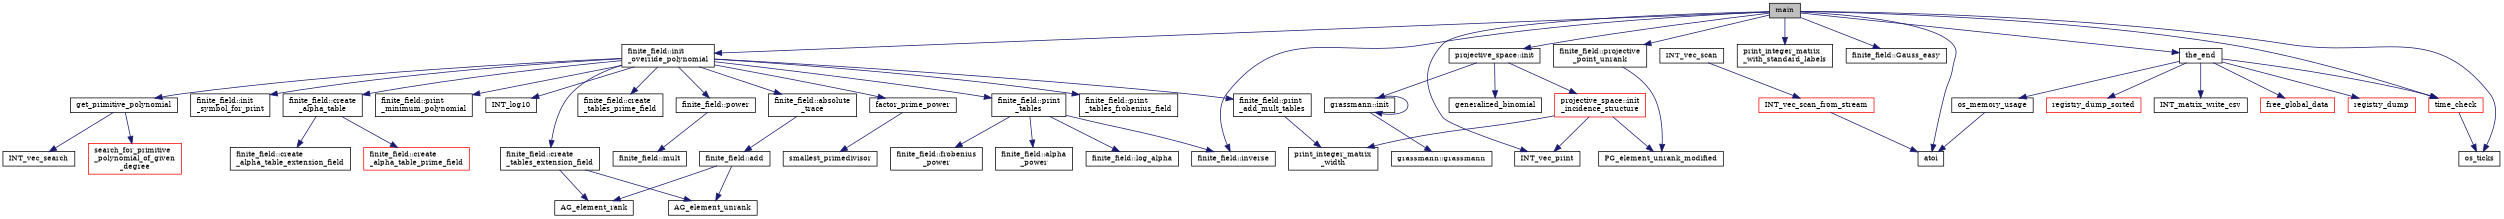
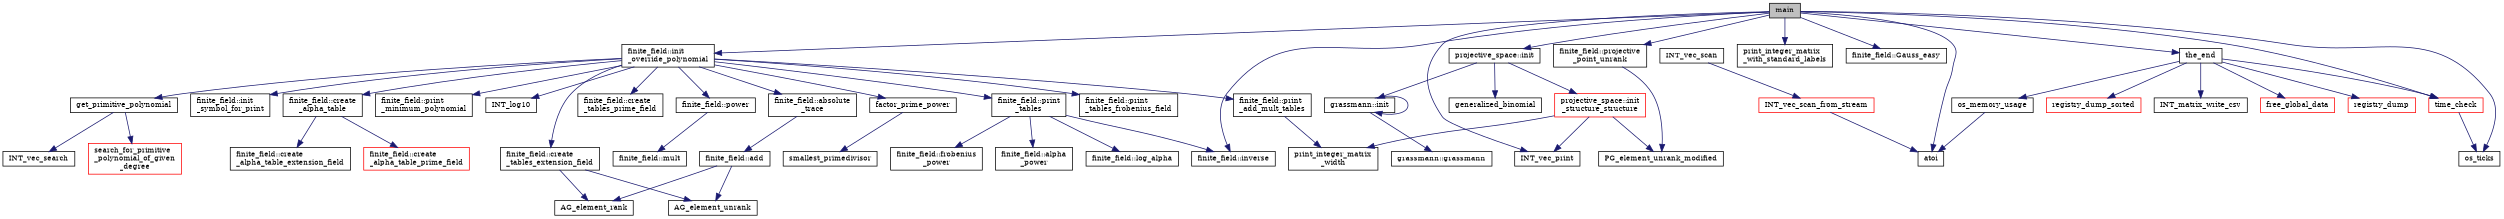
  digraph {
    fontname="DejaVu Serif"
    rankdir=TB
    node [color=black fillcolor=white fontname="DejaVu Serif" fontsize=10 shape=record style=filled]
    edge [color=midnightblue fontname="DejaVu Serif" fontsize=10 labelfontname=Helvetica labelfontsize=10 style=solid]
    n1 [fillcolor=grey75 fontcolor=black height=0.2 label=main width=0.4]
    n2 [height=0.2 label=os_ticks width=0.4]
    n3 [height=0.2 label=atoi width=0.4]
    n4 [height=0.2 label="finite_field::init\l_override_polynomial" width=0.4]
    n5 [height=0.2 label="finite_field::inverse" width=0.4]
    n6 [height=0.2 label="projective_space::init" width=0.4]
    n7 [height=0.2 label=INT_vec_print width=0.4]
    n8 [height=0.2 label="finite_field::projective\l_point_unrank" width=0.4]
    n9 [height=0.2 label="print_integer_matrix\l_with_standard_labels" width=0.4]
    n10 [height=0.2 label="finite_field::Gauss_easy" width=0.4]
    n11 [height=0.2 label=the_end width=0.4]
    n12 [color=red height=0.2 label=time_check width=0.4]
    n13 [height=0.2 label=factor_prime_power width=0.4]
    n14 [height=0.2 label="finite_field::init\l_symbol_for_print" width=0.4]
    n15 [height=0.2 label=get_primitive_polynomial width=0.4]
    n16 [height=0.2 label="finite_field::print\l_minimum_polynomial" width=0.4]
    n17 [height=0.2 label=INT_log10 width=0.4]
    n18 [height=0.2 label="finite_field::create\l_alpha_table" width=0.4]
    n19 [height=0.2 label="finite_field::create\l_tables_prime_field" width=0.4]
    n20 [height=0.2 label="finite_field::create\l_tables_extension_field" width=0.4]
    n21 [height=0.2 label="finite_field::print\l_add_mult_tables" width=0.4]
    n22 [height=0.2 label="finite_field::power" width=0.4]
    n23 [height=0.2 label="finite_field::absolute\l_trace" width=0.4]
    n24 [height=0.2 label="finite_field::print\l_tables_frobenius_field" width=0.4]
    n25 [height=0.2 label="finite_field::print\l_tables" width=0.4]
    n26 [height=0.2 label="grassmann::init" width=0.4]
    n27 [height=0.2 label=generalized_binomial width=0.4]
-   n28 [color=red height=0.2 label="projective_space::init\l_incidence_structure" width=0.4]
+   n28 [color=red height=0.2 label="projective_space::init\l_structure_structure" width=0.4]
    n29 [height=0.2 label=INT_vec_scan width=0.4]
    n30 [color=red height=0.2 label=INT_vec_scan_from_stream width=0.4]
    n31 [height=0.2 label=PG_element_unrank_modified width=0.4]
    n32 [color=red height=0.2 label=free_global_data width=0.4]
    n33 [color=red height=0.2 label=registry_dump width=0.4]
    n34 [color=red height=0.2 label=registry_dump_sorted width=0.4]
    n35 [height=0.2 label=os_memory_usage width=0.4]
    n36 [height=0.2 label=INT_matrix_write_csv width=0.4]
    n37 [height=0.2 label=smallest_primedivisor width=0.4]
    n38 [height=0.2 label=INT_vec_search width=0.4]
    n39 [color=red height=0.2 label="search_for_primitive\l_polynomial_of_given\l_degree" width=0.4]
    n40 [height=0.2 label="finite_field::create\l_alpha_table_extension_field" width=0.4]
    n41 [color=red height=0.2 label="finite_field::create\l_alpha_table_prime_field" width=0.4]
    n42 [height=0.2 label=AG_element_unrank width=0.4]
    n43 [height=0.2 label=AG_element_rank width=0.4]
    n44 [height=0.2 label="print_integer_matrix\l_width" width=0.4]
    n45 [height=0.2 label="finite_field::mult" width=0.4]
    n46 [height=0.2 label="finite_field::add" width=0.4]
    n47 [height=0.2 label="finite_field::log_alpha" width=0.4]
    n48 [height=0.2 label="finite_field::frobenius\l_power" width=0.4]
    n49 [height=0.2 label="finite_field::alpha\l_power" width=0.4]
    n50 [height=0.2 label="grassmann::grassmann" width=0.4]
    n1 -> n2
    n1 -> n3
    n1 -> n4
    n1 -> n5
    n1 -> n6
    n1 -> n7
    n1 -> n8
    n1 -> n9
    n1 -> n10
    n1 -> n11
    n1 -> n12
    n4 -> n13
    n4 -> n14
    n4 -> n15
    n4 -> n16
    n4 -> n17
    n4 -> n18
    n4 -> n19
    n4 -> n20
    n4 -> n21
    n4 -> n22
    n4 -> n23
    n4 -> n24
    n4 -> n25
    n6 -> n26
    n6 -> n27
    n6 -> n28
    n8 -> n31
    n11 -> n12
    n11 -> n32
    n11 -> n33
    n11 -> n34
    n11 -> n35
    n11 -> n36
    n12 -> n2
    n13 -> n37
    n15 -> n38
    n15 -> n39
    n18 -> n40
    n18 -> n41
    n20 -> n42
    n20 -> n43
    n21 -> n44
    n22 -> n45
    n23 -> n46
    n25 -> n5
    n25 -> n47
    n25 -> n48
    n25 -> n49
    n26 -> n26
    n26 -> n50
    n28 -> n7
    n28 -> n31
    n28 -> n44
    n29 -> n30
    n30 -> n3
    n35 -> n3
    n46 -> n42
    n46 -> n43
  }
